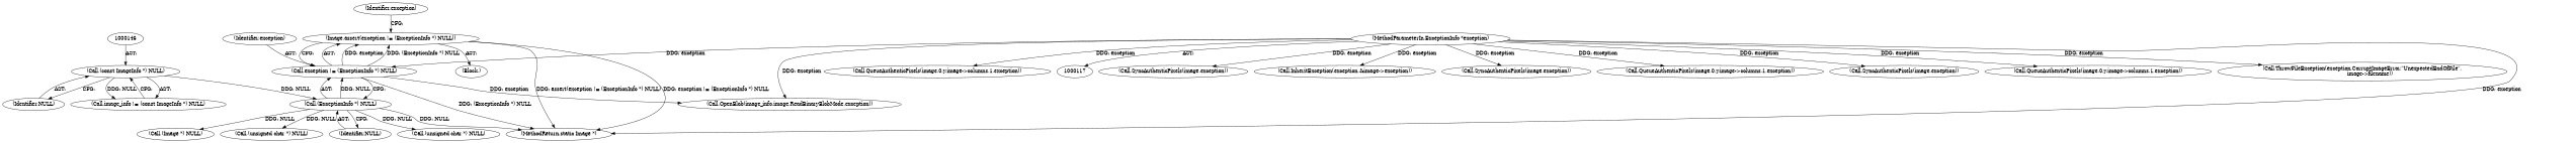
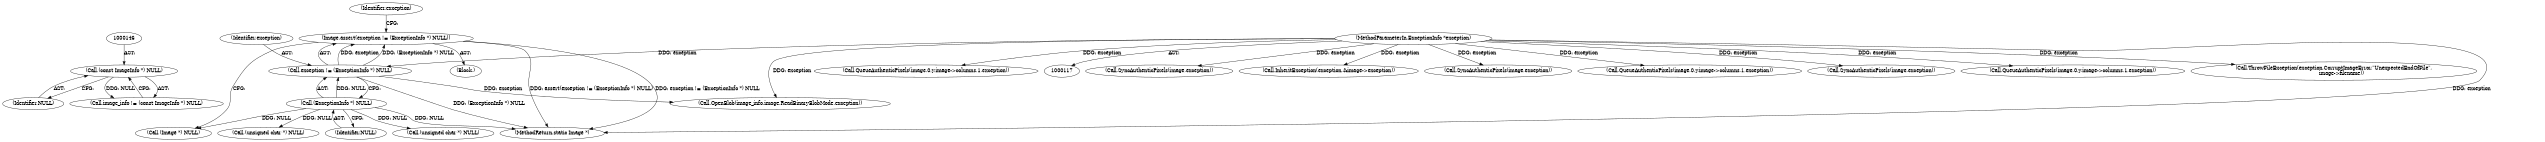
  digraph {
    n1 [label="(Image,assert(exception != (ExceptionInfo *) NULL))"]
    n2 [label="(Call,exception != (ExceptionInfo *) NULL)"]
    n3 [label="(MethodReturn,static Image *)"]
    n4 [label="(Block,)"]
    n5 [label="(Call,(ExceptionInfo *) NULL)"]
    n6 [label="(Call,OpenBlob(image_info,image,ReadBinaryBlobMode,exception))"]
    n7 [label="(Identifier,NULL)"]
    n8 [label="(Call,(unsigned char *) NULL)"]
    n9 [label="(Call,(Image *) NULL)"]
    n10 [label="(Call,(unsigned char *) NULL)"]
    n11 [label="(MethodParameterIn,ExceptionInfo *exception)"]
    n12 [label="(Call,SyncAuthenticPixels(image,exception))"]
    n13 [label="(Call,InheritException(exception,&image->exception))"]
    n14 [label="(Call,SyncAuthenticPixels(image,exception))"]
    n15 [label="(Call,QueueAuthenticPixels(image,0,y,image->columns,1,exception))"]
    n16 [label="(Call,SyncAuthenticPixels(image,exception))"]
    n17 [label="(Call,QueueAuthenticPixels(image,0,y,image->columns,1,exception))"]
    n18 [label="(Call,ThrowFileException(exception,CorruptImageError,\"UnexpectedEndOfFile\",\n          image->filename))"]
    n19 [label="(Call,QueueAuthenticPixels(image,0,y,image->columns,1,exception))"]
    1000117
    n21 [label="(Call,(const ImageInfo *) NULL)"]
    n22 [label="(Call,image_info != (const ImageInfo *) NULL)"]
    n23 [label="(Identifier,NULL)"]
    n24 [label="(Identifier,exception)"]
    n25 [label="(Identifier,exception)"]
    1000146
-   n1 -> n2 [label="CFG: "]
+   n1 -> n9 [label="CFG: "]
    n1 -> n3 [label="DDG: assert(exception != (ExceptionInfo *) NULL)"]
    n1 -> n3 [label="DDG: exception != (ExceptionInfo *) NULL"]
    n1 -> n4 [label="AST: "]
    n2 -> n1 [label="AST: "]
    n2 -> n1 [label="DDG: exception"]
    n2 -> n1 [label="DDG: (ExceptionInfo *) NULL"]
    n2 -> n3 [label="DDG: (ExceptionInfo *) NULL"]
    n2 -> n5 [label="CFG: "]
    n2 -> n6 [label="DDG: exception"]
    n5 -> n2 [label="AST: "]
    n5 -> n2 [label="DDG: NULL"]
    n5 -> n3 [label="DDG: NULL"]
    n5 -> n7 [label="CFG: "]
    n5 -> n8 [label="DDG: NULL"]
    n5 -> n9 [label="DDG: NULL"]
    n5 -> n10 [label="DDG: NULL"]
    n7 -> n5 [label="AST: "]
    n11 -> n2 [label="DDG: exception"]
    n11 -> n3 [label="DDG: exception"]
    n11 -> n6 [label="DDG: exception"]
    n11 -> n12 [label="DDG: exception"]
    n11 -> n13 [label="DDG: exception"]
    n11 -> n14 [label="DDG: exception"]
    n11 -> n15 [label="DDG: exception"]
    n11 -> n16 [label="DDG: exception"]
    n11 -> n17 [label="DDG: exception"]
    n11 -> n18 [label="DDG: exception"]
    n11 -> n19 [label="DDG: exception"]
    n11 -> 1000117 [label="AST: "]
-   n21 -> n5 [label="DDG: NULL"]
    n21 -> n22 [label="AST: "]
    n21 -> n22 [label="DDG: NULL"]
    n21 -> n23 [label="CFG: "]
    n22 -> n21 [label="CFG: "]
    n23 -> n21 [label="AST: "]
    n24 -> n2 [label="AST: "]
    n25 -> n1 [label="CFG: "]
    1000146 -> n21 [label="AST: "]
  }
